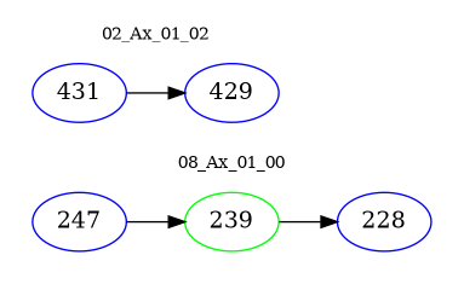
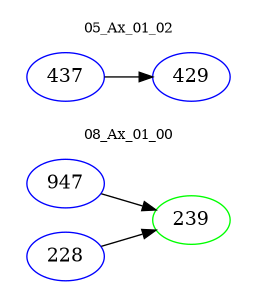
  digraph {
    rankdir=LR
    node [color=blue]
    edge [color=black]
-   n1 [label=247]
+   n1 [label=947]
    n2 [label=228]
    n3 [color=green label=239]
-   n4 [label=431]
+   n4 [label=437]
    n5 [label=429]
    subgraph cluster_1 {
      color=white
      fontsize=10
      label="08_Ax_01_00"
      n1
      n2
      n3
    }
    subgraph cluster_2 {
      color=white
      fontsize=10
-     label="02_Ax_01_02"
+     label="05_Ax_01_02"
      n4
      n5
    }
    n1 -> n3
-   n3 -> n2
+   n2 -> n3
    n4 -> n5
  }
